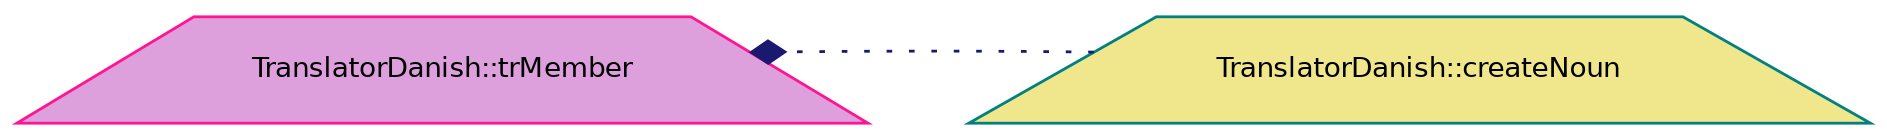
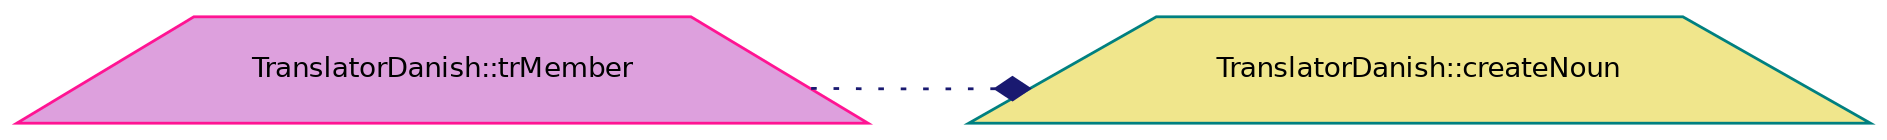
  digraph {
    rankdir=LR
    fontname="DejaVu Sans"
    node [fontname="DejaVu Sans" fontsize=10 shape=trapezium style=filled]
    n1 [color=deeppink fillcolor=plum fontcolor=black height=0.2 label="TranslatorDanish::trMember" width=0.4]
    n2 [color=teal fillcolor=khaki height=0.2 label="TranslatorDanish::createNoun" width=0.4]
-   n2 -> n1 [color=midnightblue fontname="DejaVu Sans" fontsize=10 labelfontname=Helvetica labelfontsize=10 style=dotted arrowhead=diamond]
+   n1 -> n2 [color=midnightblue fontname="DejaVu Sans" fontsize=10 labelfontname=Helvetica labelfontsize=10 style=dotted arrowhead=diamond]
  }
